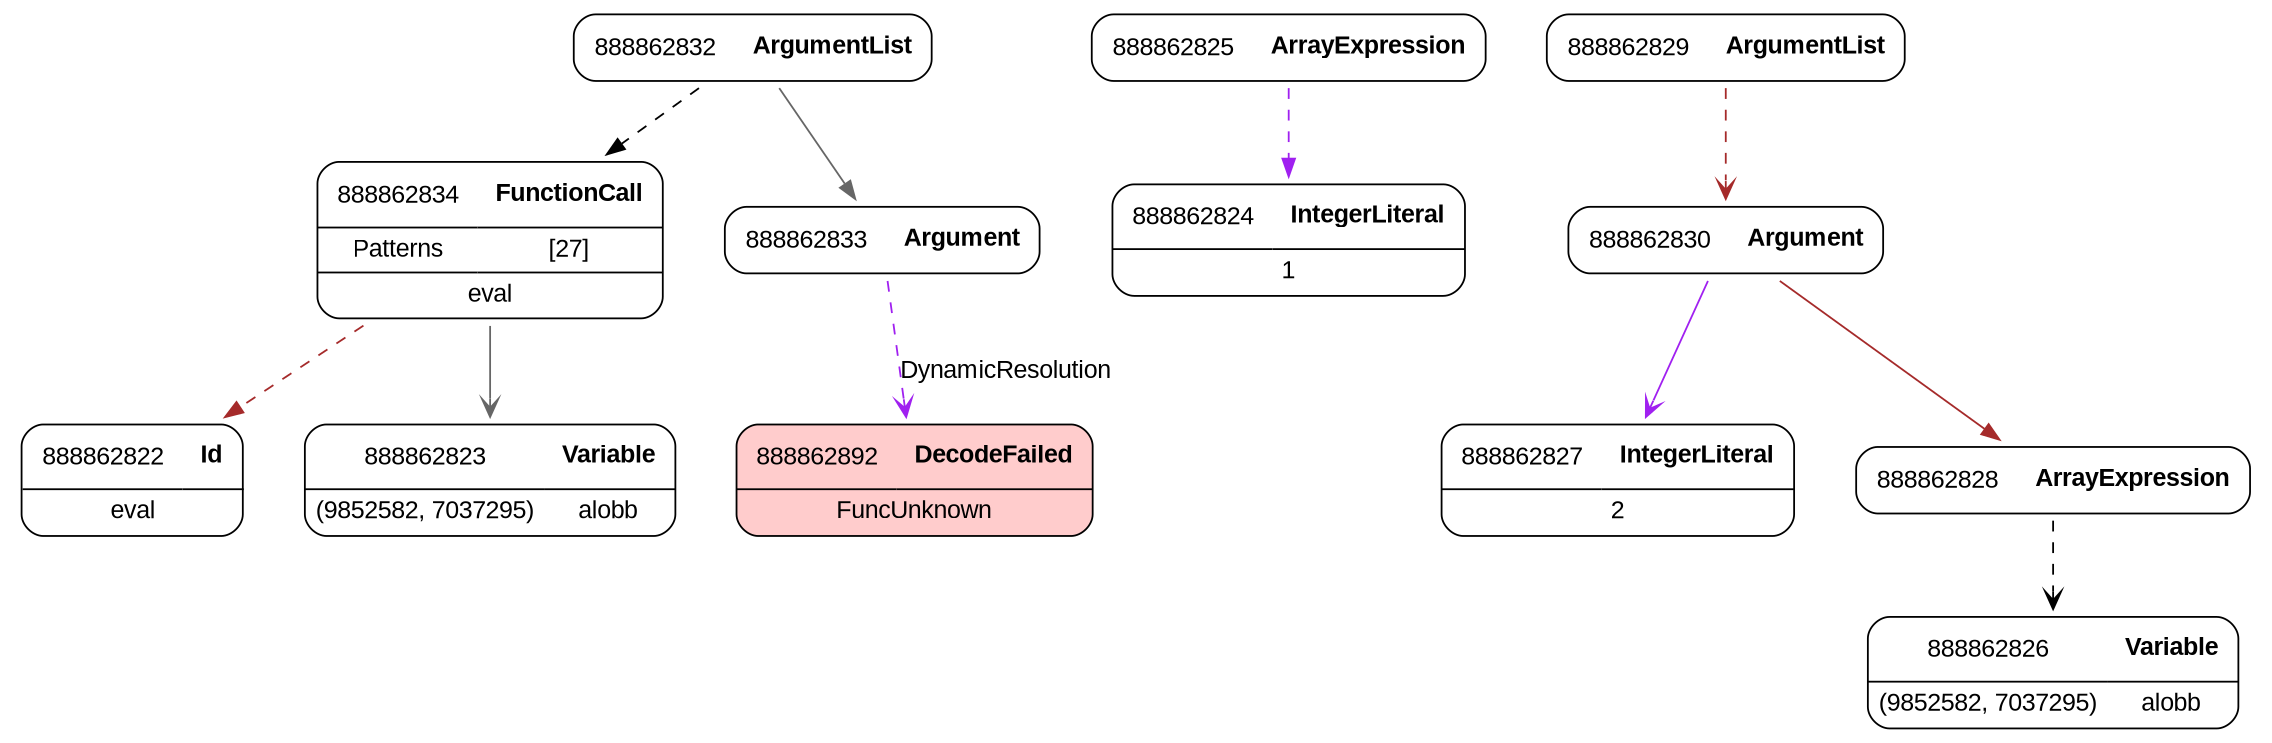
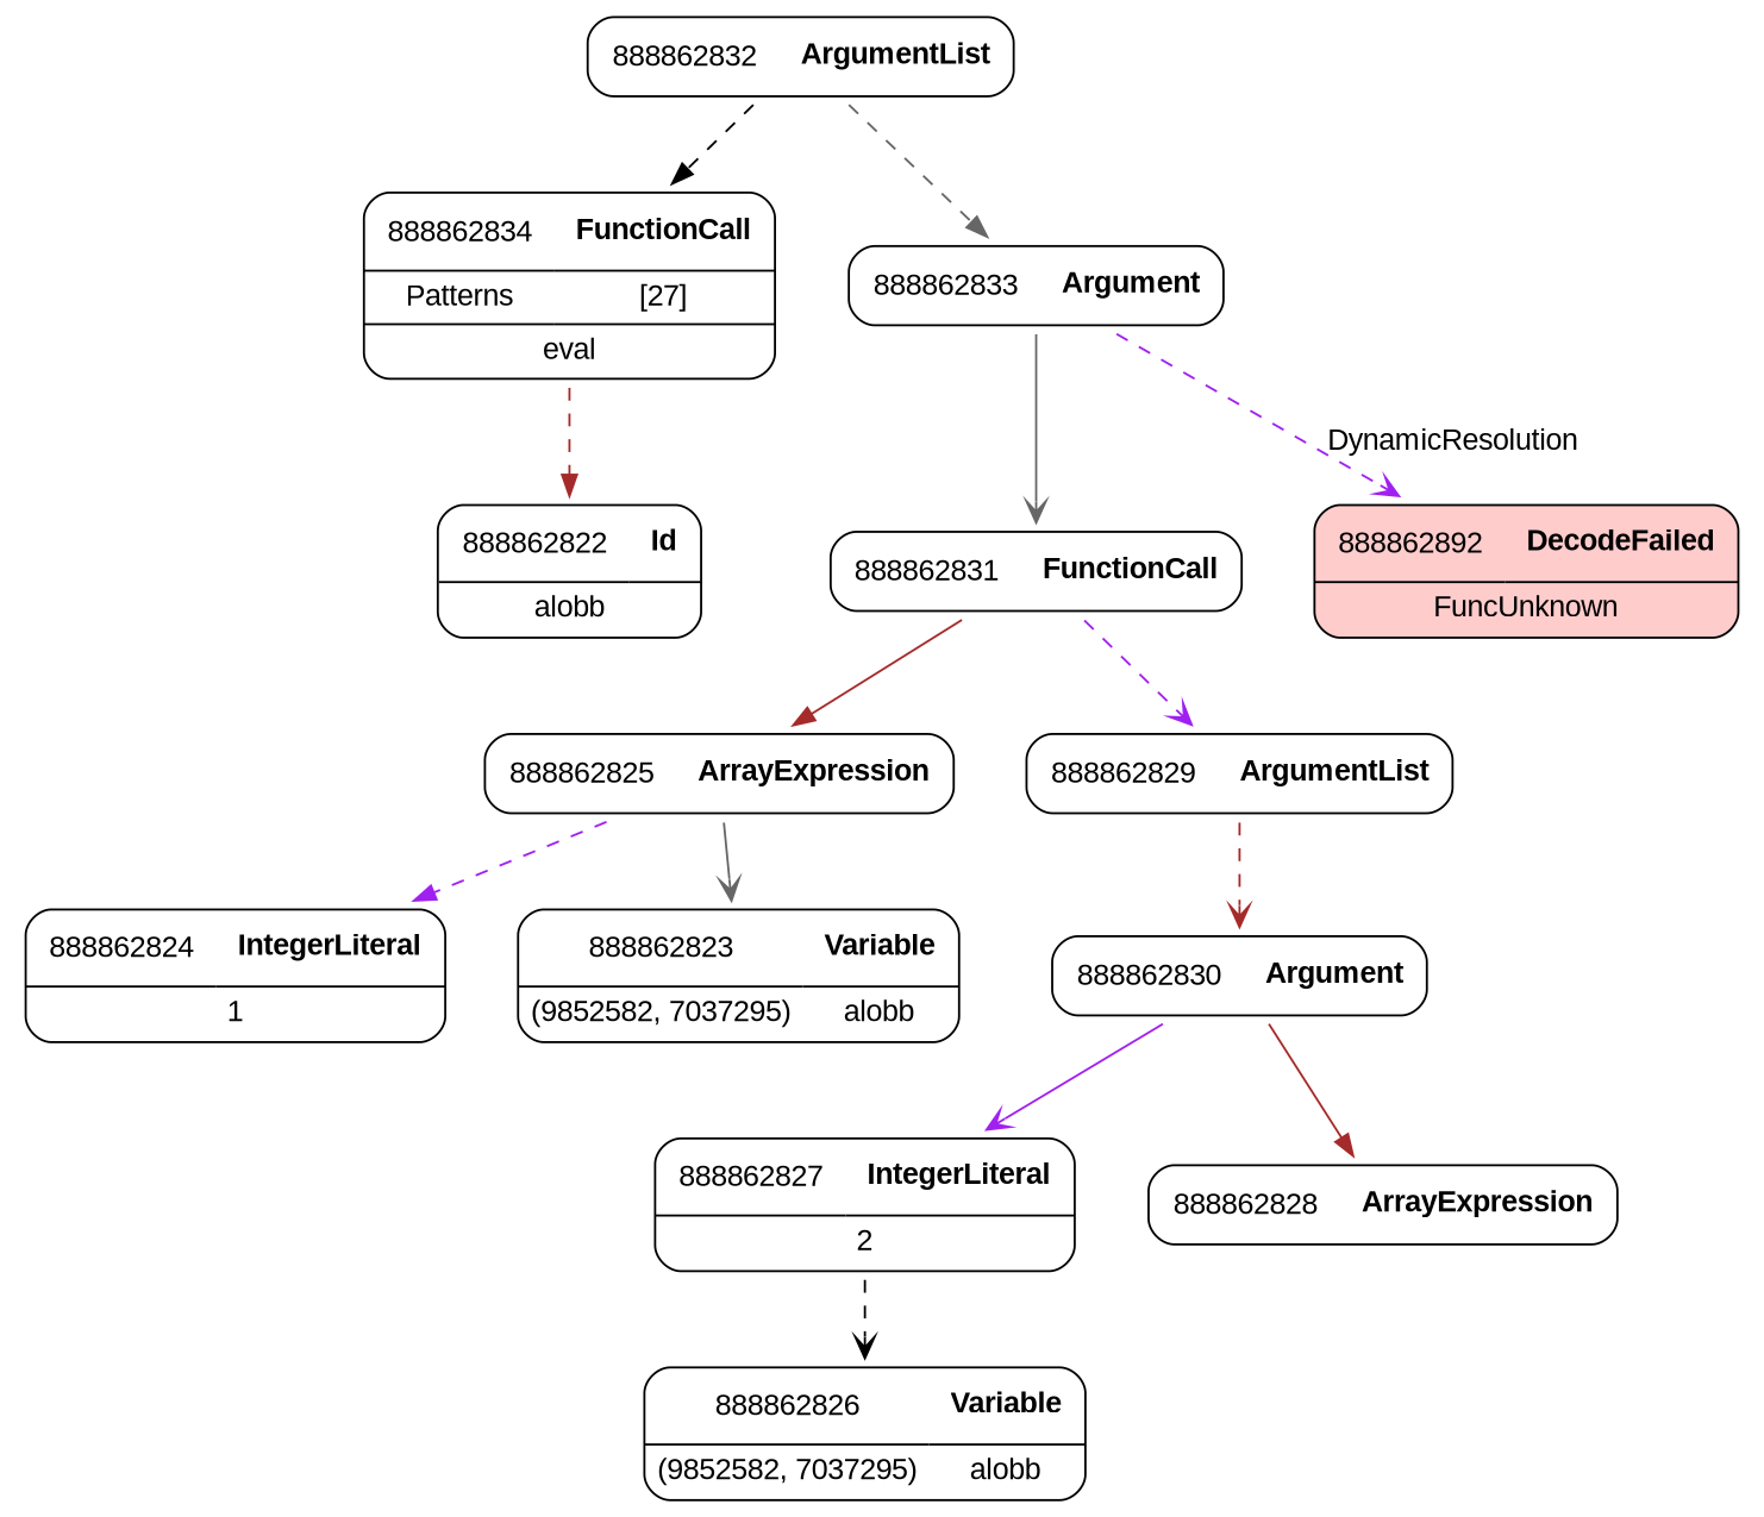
  digraph {
    fontname="Liberation Sans"
    node [fontname="Liberation Sans" shape=none]
    edge [arrowhead=vee color=brown fontname="Liberation Sans" style=dashed weight=2]
    n1 [label=<<TABLE border='1' cellspacing='0' cellpadding='10' style='rounded' ><TR><TD border='0'>888862834</TD><TD border='0'><B>FunctionCall</B></TD></TR><HR/><TR><TD border='0' cellpadding='5'>Patterns</TD><TD border='0' cellpadding='5'>[27]</TD></TR><HR/><TR><TD border='0' cellpadding='5' colspan='2'>eval</TD></TR></TABLE>>]
-   n2 [label=<<TABLE border='1' cellspacing='0' cellpadding='10' style='rounded' ><TR><TD border='0'>888862822</TD><TD border='0'><B>Id</B></TD></TR><HR/><TR><TD border='0' cellpadding='5' colspan='2'>eval</TD></TR></TABLE>>]
+   n2 [label=<<TABLE border='1' cellspacing='0' cellpadding='10' style='rounded' ><TR><TD border='0'>888862822</TD><TD border='0'><B>Id</B></TD></TR><HR/><TR><TD border='0' cellpadding='5' colspan='2'>alobb</TD></TR></TABLE>>]
    n3 [label=<<TABLE border='1' cellspacing='0' cellpadding='10' style='rounded' ><TR><TD border='0'>888862832</TD><TD border='0'><B>ArgumentList</B></TD></TR></TABLE>>]
    n4 [label=<<TABLE border='1' cellspacing='0' cellpadding='10' style='rounded' ><TR><TD border='0'>888862833</TD><TD border='0'><B>Argument</B></TD></TR></TABLE>>]
+   n5 [label=<<TABLE border='1' cellspacing='0' cellpadding='10' style='rounded' ><TR><TD border='0'>888862831</TD><TD border='0'><B>FunctionCall</B></TD></TR></TABLE>>]
    n6 [label=<<TABLE border='1' cellspacing='0' cellpadding='10' style='rounded' bgcolor='#FFCCCC' ><TR><TD border='0'>888862892</TD><TD border='0'><B>DecodeFailed</B></TD></TR><HR/><TR><TD border='0' cellpadding='5' colspan='2'>FuncUnknown</TD></TR></TABLE>>]
    n7 [label=<<TABLE border='1' cellspacing='0' cellpadding='10' style='rounded' ><TR><TD border='0'>888862825</TD><TD border='0'><B>ArrayExpression</B></TD></TR></TABLE>>]
    n8 [label=<<TABLE border='1' cellspacing='0' cellpadding='10' style='rounded' ><TR><TD border='0'>888862829</TD><TD border='0'><B>ArgumentList</B></TD></TR></TABLE>>]
    n9 [label=<<TABLE border='1' cellspacing='0' cellpadding='10' style='rounded' ><TR><TD border='0'>888862824</TD><TD border='0'><B>IntegerLiteral</B></TD></TR><HR/><TR><TD border='0' cellpadding='5' colspan='2'>1</TD></TR></TABLE>>]
    n10 [label=<<TABLE border='1' cellspacing='0' cellpadding='10' style='rounded' ><TR><TD border='0'>888862823</TD><TD border='0'><B>Variable</B></TD></TR><HR/><TR><TD border='0' cellpadding='5'>(9852582, 7037295)</TD><TD border='0' cellpadding='5'>alobb</TD></TR></TABLE>>]
    n11 [label=<<TABLE border='1' cellspacing='0' cellpadding='10' style='rounded' ><TR><TD border='0'>888862830</TD><TD border='0'><B>Argument</B></TD></TR></TABLE>>]
    n12 [label=<<TABLE border='1' cellspacing='0' cellpadding='10' style='rounded' ><TR><TD border='0'>888862826</TD><TD border='0'><B>Variable</B></TD></TR><HR/><TR><TD border='0' cellpadding='5'>(9852582, 7037295)</TD><TD border='0' cellpadding='5'>alobb</TD></TR></TABLE>>]
    n13 [label=<<TABLE border='1' cellspacing='0' cellpadding='10' style='rounded' ><TR><TD border='0'>888862827</TD><TD border='0'><B>IntegerLiteral</B></TD></TR><HR/><TR><TD border='0' cellpadding='5' colspan='2'>2</TD></TR></TABLE>>]
    n14 [label=<<TABLE border='1' cellspacing='0' cellpadding='10' style='rounded' ><TR><TD border='0'>888862828</TD><TD border='0'><B>ArrayExpression</B></TD></TR></TABLE>>]
    n1 -> n2 [arrowhead=normal]
    n3 -> n1 [arrowhead=normal color=black]
-   n3 -> n4 [arrowhead=normal color=gray40 style=solid]
+   n3 -> n4 [arrowhead=normal color=gray40]
+   n4 -> n5 [color=gray40 style=solid]
    n4 -> n6 [color=purple label=DynamicResolution weight=""]
+   n5 -> n7 [arrowhead=normal style=solid]
+   n5 -> n8 [color=purple]
    n7 -> n9 [arrowhead=normal color=purple]
-   n1 -> n10 [color=gray40 style=solid]
+   n7 -> n10 [color=gray40 style=solid]
    n8 -> n11
    n11 -> n13 [color=purple style=solid]
    n11 -> n14 [arrowhead=normal style=solid]
-   n14 -> n12 [color=black]
+   n13 -> n12 [color=black]
  }
